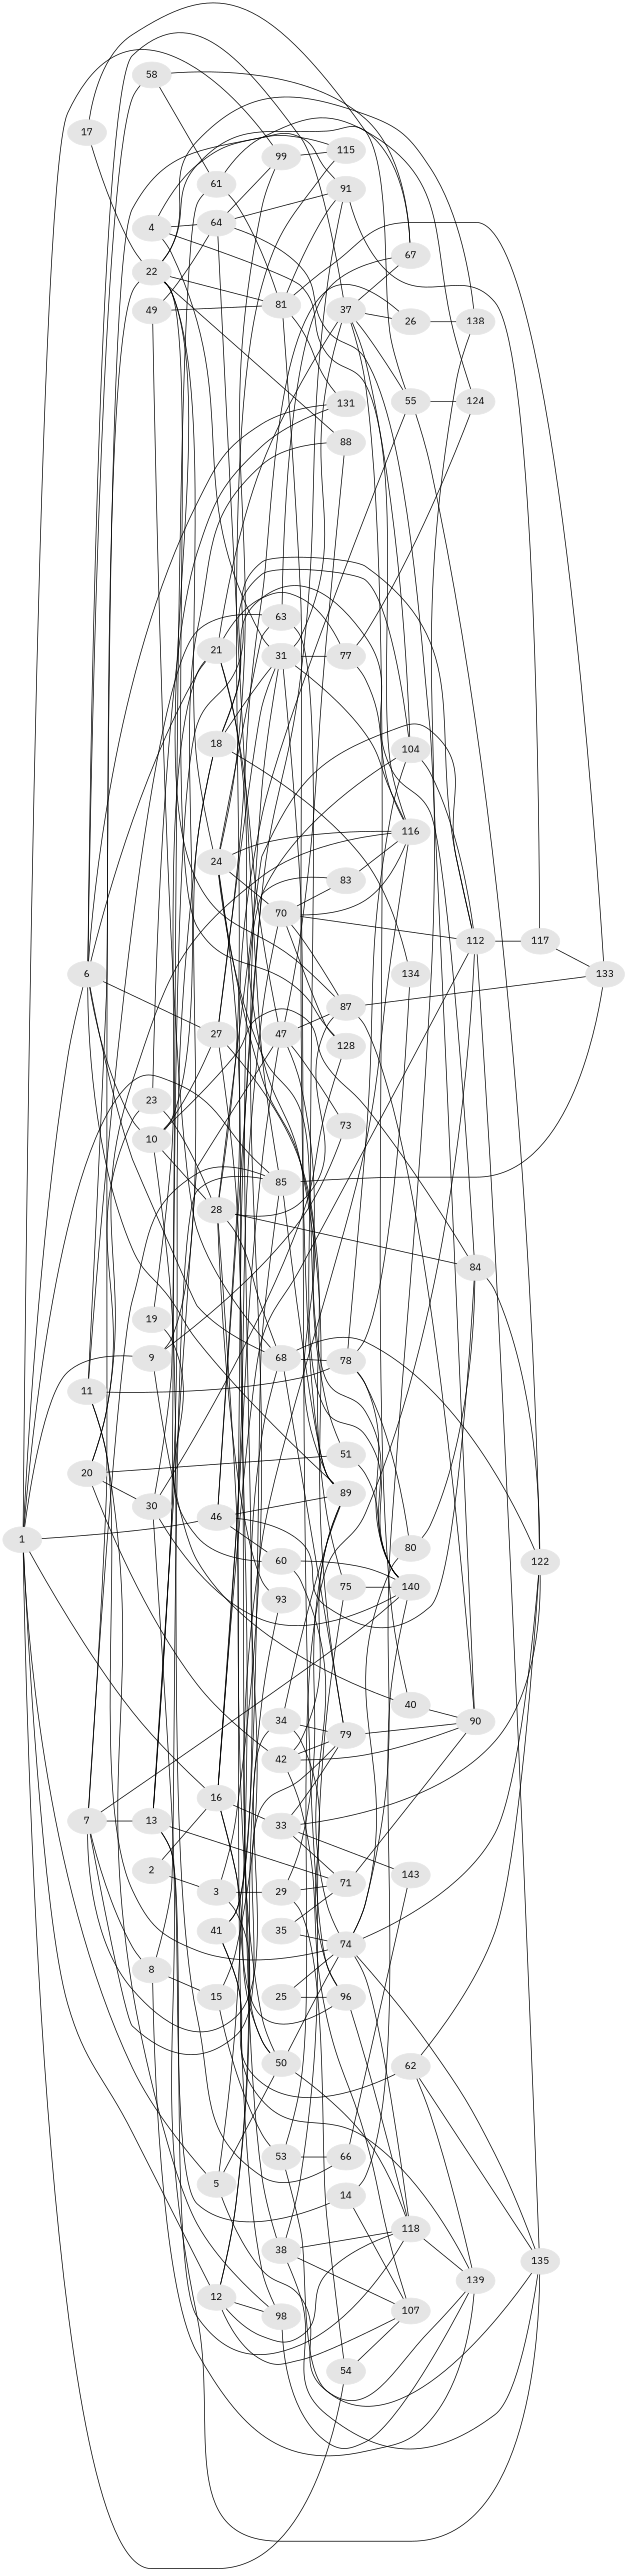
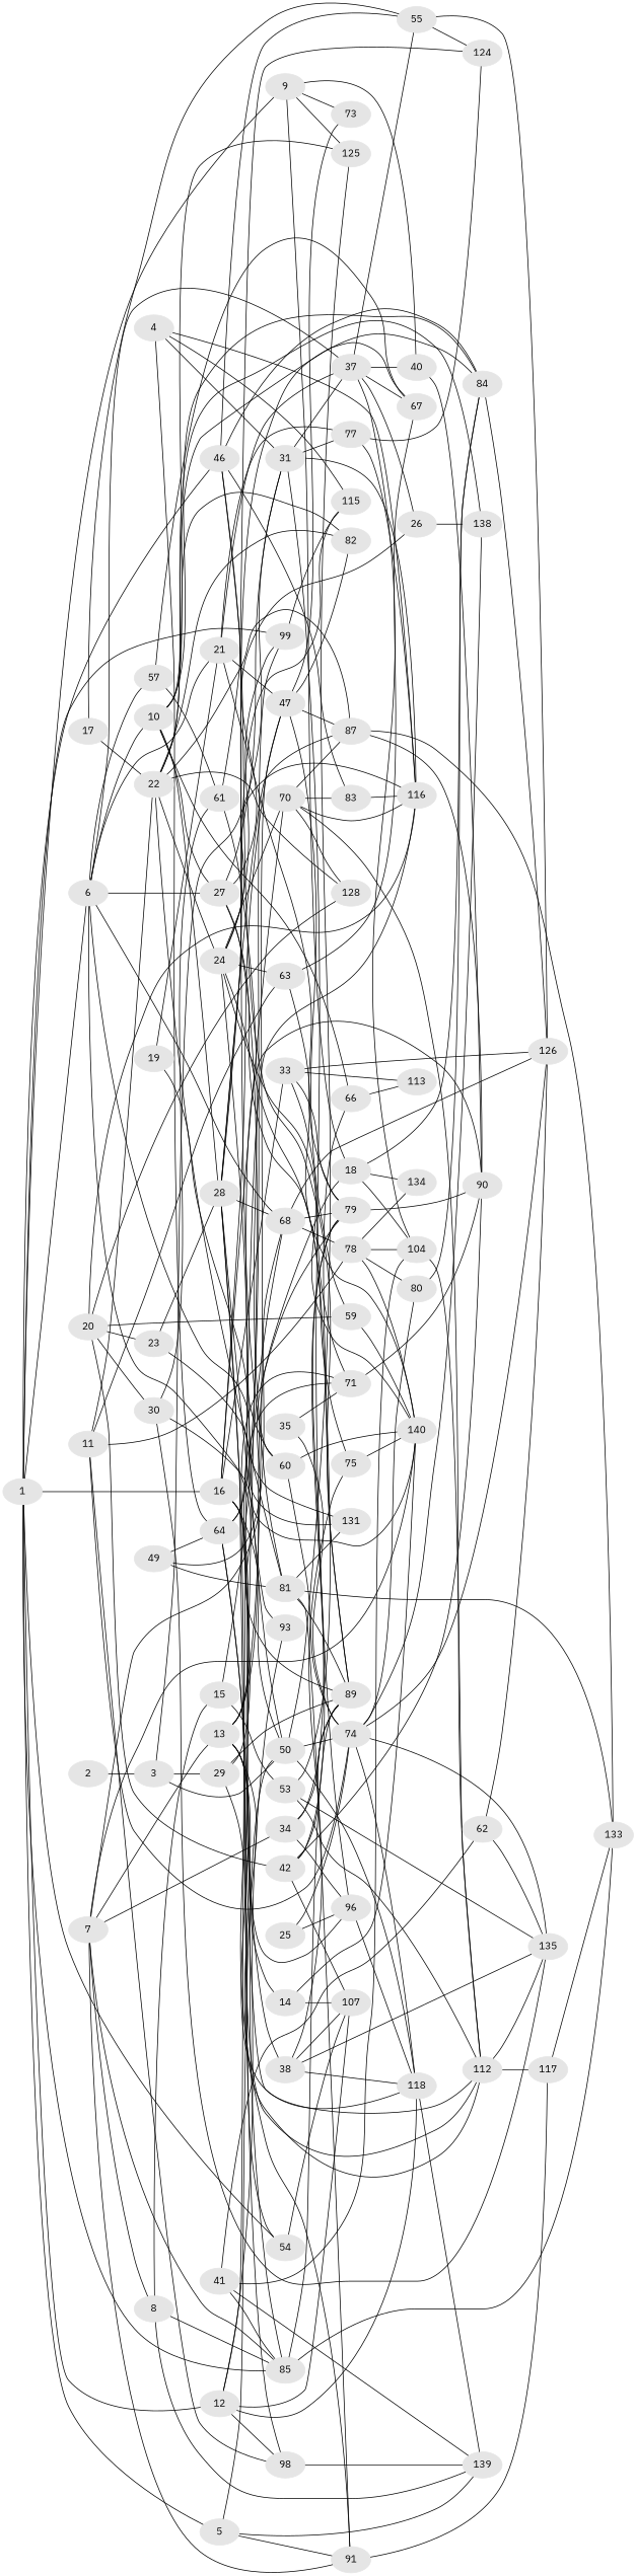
  graph {
    fontname="IBM Plex Sans"
    rankdir=LR
    node [color=gray90 fontname="IBM Plex Sans" style=filled]
    edge [fontname="IBM Plex Sans"]
    1 [super="+44"]
    5 [super="+108"]
    6 [super="+39"]
    9 [super="+45"]
    12 [super="+43"]
    16 [super="+32"]
    46 [super="+48"]
    54
    85 [super="+100"]
    99
    50 [super="+94"]
    91 [super="+106"]
    139
    10 [super="+97"]
    21 [super="+56"]
    27
    37 [super="+109"]
-   58
+   58 [label=57]
    68 [super="+132"]
    89 [super="+110"]
    131
    18 [super="+103"]
    40
    73
+   125
    116 [super="+119"]
    98
    93
    107
    118 [super="+120"]
    47 [super="+114"]
    112 [super="+145"]
    33 [super="+72"]
    70 [super="+143"]
    96
    84 [super="+122"]
    55
    60
    83
    133
    115
    2
    3
    29 [super="+95"]
    31 [super="+136"]
    71
    77 [super="+92"]
    74 [super="+101"]
    4 [super="+127"]
    64 [super="+102"]
    90 [super="+123"]
    117
    28 [super="+86"]
    66
-   82 [label=88]
+   82
    79 [super="+129"]
    38 [super="+57"]
    n58 [label=26]
    104
    67
    61
    78 [super="+130"]
-   126 [label=122]
+   126
    7 [super="+36"]
    8 [super="+26"]
    13
    34
    140 [super="+144"]
    15 [super="+111"]
    14 [super="+69"]
    53
    134
    87 [super="+121"]
-   113 [label=143]
+   113
    11 [super="+105"]
    22 [super="+142"]
    63
    24 [super="+51"]
    81 [super="+141"]
    128
    138
    135
    80
-   59 [label=51]
+   59
    17
    124
    19
    20 [super="+52"]
    23 [super="+88"]
    30 [super="+65"]
    42
    75
    25
    35
    62 [super="+137"]
    41
    49
    1 -- 5
    1 -- 6
    1 -- 9
    1 -- 12
    1 -- 16
    1 -- 46
    1 -- 54
    1 -- 85
    1 -- 99
    5 -- 50
    5 -- 91
    5 -- 139
    6 -- 10
    6 -- 21
    6 -- 27
    6 -- 37
    6 -- 58
    6 -- 68
    6 -- 89
    6 -- 131
    9 -- 18
    9 -- 40
    9 -- 73
+   9 -- 125
    12 -- 116
    12 -- 98
    12 -- 93
    12 -- 107
    12 -- 118
    16 -- 50
    16 -- 47
    16 -- 112
    16 -- 33
    16 -- 70
    16 -- 96
    46 -- 89
    46 -- 84
    46 -- 55
    46 -- 60
    46 -- 83
    54 -- 107
    85 -- 89
    85 -- 133
    99 -- 115
+   50 -- 125
    50 -- 118
    50 -- 74
    91 -- 117
    10 -- 27
+   10 -- 125
    10 -- 84
    10 -- 28
    10 -- 66
    10 -- 82
    21 -- 37
    21 -- 47
    21 -- 77
    21 -- 79
    27 -- 89
    27 -- 31
    27 -- 38
    27 -- n58
    37 -- 40
    37 -- 55
    37 -- n58
    37 -- 104
    37 -- 67
    58 -- 67
    58 -- 61
    68 -- 79
    68 -- 78
    68 -- 126
    18 -- 84
-   18 -- 31
    18 -- 104
    18 -- 134
    40 -- 90
    98 -- 139
    118 -- 139
    47 -- 73
    47 -- 82
    47 -- 87
    47 -- 59
    112 -- 117
    112 -- 135
    33 -- 71
    33 -- 79
    33 -- 126
    33 -- 113
    70 -- 116
    70 -- 112
    70 -- 83
    70 -- 87
    70 -- 128
    96 -- 118
    84 -- 126
    55 -- 126
    55 -- 124
    60 -- 74
    60 -- 140
    83 -- 116
-   2 -- 16
    2 -- 3
    3 -- 50
    3 -- 29
    3 -- 31
    29 -- 54
    29 -- 89
    29 -- 71
    31 -- 37
    31 -- 116
    31 -- 96
    31 -- 77
    71 -- 90
    77 -- 116
    77 -- 124
    74 -- 118
    74 -- 126
    74 -- 138
    74 -- 135
    74 -- 80
    4 -- 116
    4 -- 115
    4 -- 31
    4 -- 64
    64 -- 85
    64 -- 99
    64 -- 91
    64 -- 90
    117 -- 133
    28 -- 68
    28 -- 98
    28 -- 93
    28 -- 112
    28 -- 84
    28 -- 115
    28 -- 87
    66 -- 113
    79 -- 90
    38 -- 107
    38 -- 118
    38 -- 135
    38 -- 75
    n58 -- 138
    104 -- 112
    61 -- 81
    61 -- 124
    78 -- 104
    78 -- 140
    78 -- 134
    78 -- 80
    7 -- 85
    7 -- 91
    7 -- 79
    7 -- 8
    7 -- 13
    7 -- 34
    7 -- 140
    8 -- 85
    8 -- 139
    8 -- 15
    13 -- 18
    13 -- 118
    13 -- 47
    13 -- 112
    13 -- 71
    13 -- 14
    34 -- 89
    34 -- 96
    34 -- 79
    15 -- 68
    15 -- 53
    14 -- 107
    14 -- 140
    53 -- 112
    53 -- 66
    53 -- 135
    87 -- 133
    87 -- 90
    11 -- 98
    11 -- 74
    11 -- 78
    11 -- 22
    11 -- 63
    22 -- 82
    22 -- 67
    22 -- 87
    22 -- 24
    22 -- 81
    22 -- 128
    22 -- 138
    63 -- 67
    63 -- 140
    24 -- 99
    24 -- 50
    24 -- 116
    24 -- 70
    24 -- 140
    24 -- 63
    24 -- 75
    81 -- 91
    81 -- 89
    81 -- 131
    81 -- 133
    80 -- 84
    59 -- 140
    17 -- 55
    17 -- 22
    19 -- 21
    19 -- 60
    20 -- 116
    20 -- 59
    20 -- 23
    20 -- 30
    20 -- 42
    23 -- 131
    23 -- 28
    30 -- 61
    30 -- 140
-   30 -- 128
+   20 -- 128
    30 -- 135
    42 -- 89
    42 -- 107
    42 -- 90
    42 -- 79
    75 -- 140
    25 -- 96
    25 -- 74
    35 -- 71
    35 -- 74
-   62 -- 139
    62 -- 126
    62 -- 135
    41 -- 85
    41 -- 139
    41 -- 104
    41 -- 62
    49 -- 68
    49 -- 64
    49 -- 81
  }
